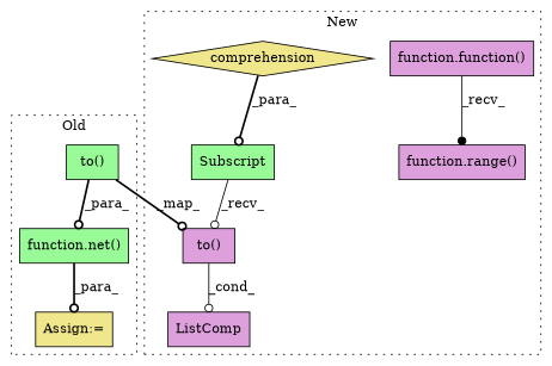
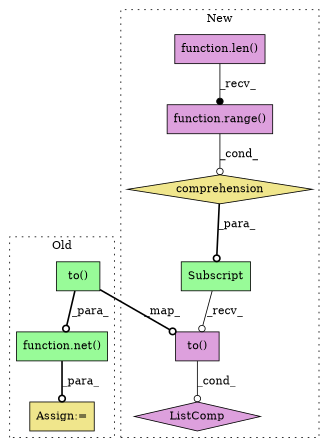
  digraph {
    node [a=75 fillcolor=plum l="4,1" shape=box style=filled]
    edge [arrowhead=odot style=bold]
    n1 [fillcolor=palegreen label="function.net()" s="1331,1347"]
    n2 [a=68 fillcolor=khaki l=3 label="Assign:=" s=1328]
    n3 [fillcolor=palegreen l="10,1" label="to()" s="1250,1271"]
-   n4 [label="function.function()" s="1162,1170"]
+   n4 [label="function.len()" s="1162,1170"]
    n5 [l="6,1" label="function.range()" s="1156,1171"]
-   n6 [a=106 l=51 label=ListComp s=1122]
+   n6 [a=106 l=51 label=ListComp s=1122 shape=diamond]
    n7 [a=45 fillcolor=khaki l=3 label=comprehension s=1147 shape=diamond]
    n8 [l="11,1" label="to()" s="1123,1145"]
    n9 [a=63 fillcolor=palegreen l="7,0" label=Subscript s="1123,0"]
    subgraph cluster_1 {
      label=Old
      style=dotted
      n1
      n2
      n3
    }
    subgraph cluster_2 {
      label=New
      style=dotted
      n4
      n5
      n6
      n7
      n8
      n9
    }
    n1 -> n2 [label=_para_]
    n3 -> n1 [label=_para_]
    n3 -> n8 [label=_map_]
    n4 -> n5 [arrowhead=dot label=_recv_ style=solid]
+   n5 -> n7 [label=_cond_ style=solid]
    n7 -> n9 [label=_para_]
    n8 -> n6 [label=_cond_ style=solid]
    n9 -> n8 [label=_recv_ style=solid]
  }
